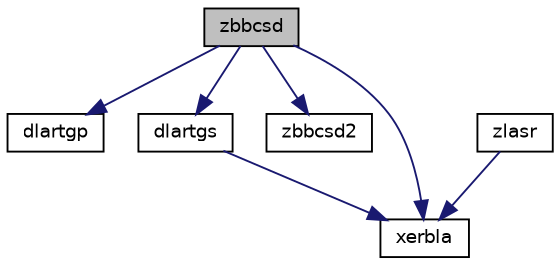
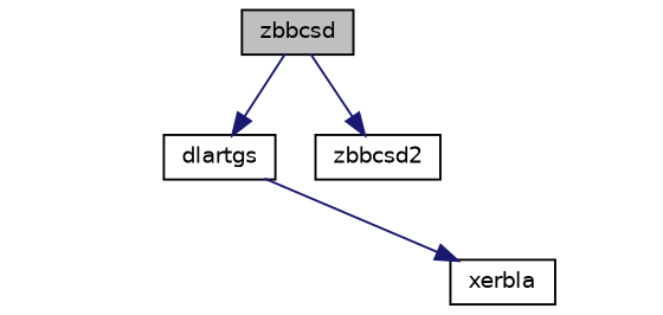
  digraph {
    rankdir=TB
    node [color=black fillcolor=white fontname=Helvetica fontsize=10 shape=record style=filled]
    edge [color=midnightblue fontname=Helvetica fontsize=10 labelfontname=Helvetica labelfontsize=10 style=solid]
    n1 [fillcolor=grey75 fontcolor=black height=0.2 label=zbbcsd width=0.4]
-   n2 [height=0.2 label=dlartgp width=0.4]
    n3 [height=0.2 label=dlartgs width=0.4]
    n4 [height=0.2 label=zbbcsd2 width=0.4]
    n5 [height=0.2 label=xerbla width=0.4]
-   n6 [height=0.2 label=zlasr width=0.4]
-   n1 -> n2
    n1 -> n3
    n1 -> n4
-   n1 -> n5
    n3 -> n5
-   n6 -> n5
  }
